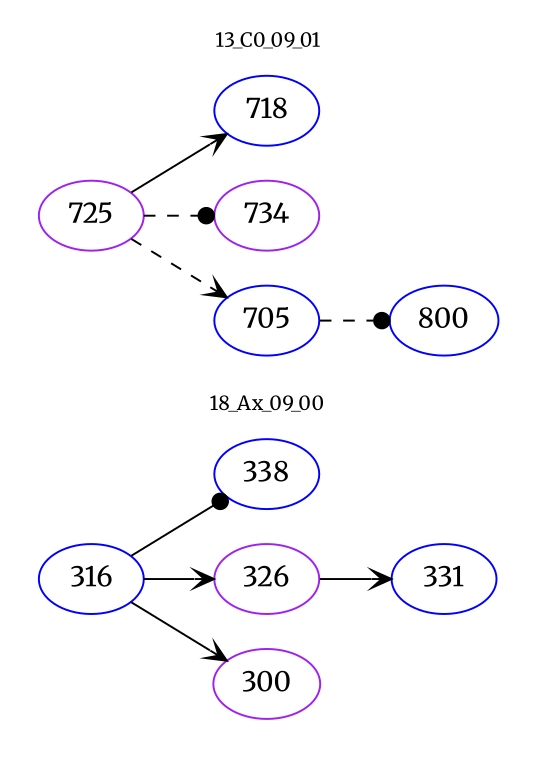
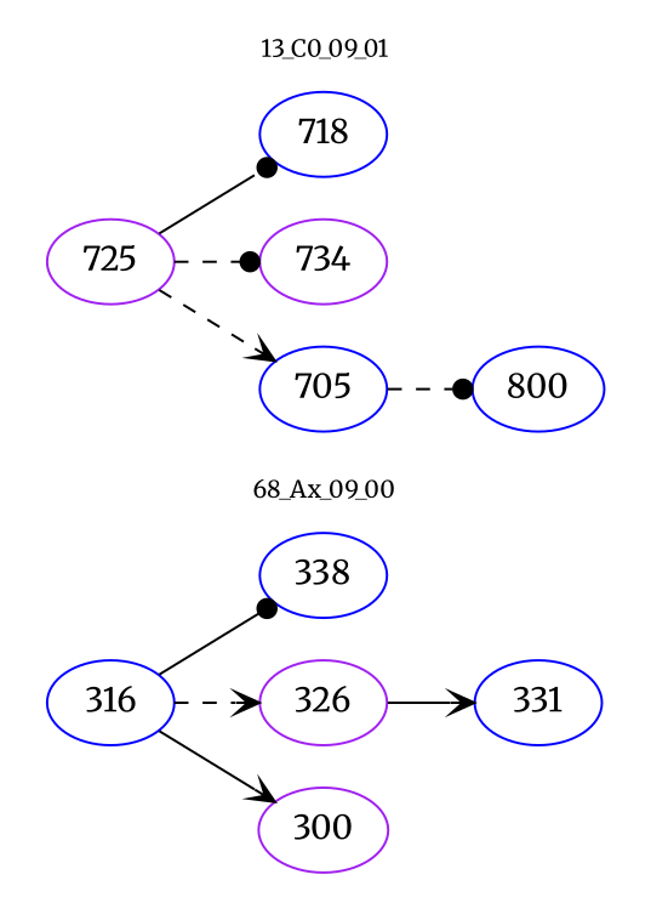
  digraph {
    fontname=Merriweather
    rankdir=LR
    node [color=blue fontname=Merriweather]
    edge [arrowhead=vee color=black fontname=Merriweather style=solid]
    n1 [label=316]
    n2 [color=purple label=300]
    n3 [color=purple label=326]
    n4 [label=338]
    n5 [label=331]
    n6 [color=purple label=725]
    n7 [label=705]
    n8 [color=purple label=734]
    n9 [label=718]
    n10 [label=800]
    subgraph cluster_1 {
      color=white
      fontsize=10
-     label="18_Ax_09_00"
+     label="68_Ax_09_00"
      n1
      n2
      n3
      n4
      n5
    }
    subgraph cluster_2 {
      color=white
      fontsize=10
      label="13_C0_09_01"
      n6
      n7
      n8
      n9
      n10
    }
    n1 -> n2
-   n1 -> n3
+   n1 -> n3 [style=dashed]
    n1 -> n4 [arrowhead=dot]
    n3 -> n5
    n6 -> n7 [style=dashed]
    n6 -> n8 [arrowhead=dot style=dashed]
-   n6 -> n9
+   n6 -> n9 [arrowhead=dot]
    n7 -> n10 [arrowhead=dot style=dashed]
  }
